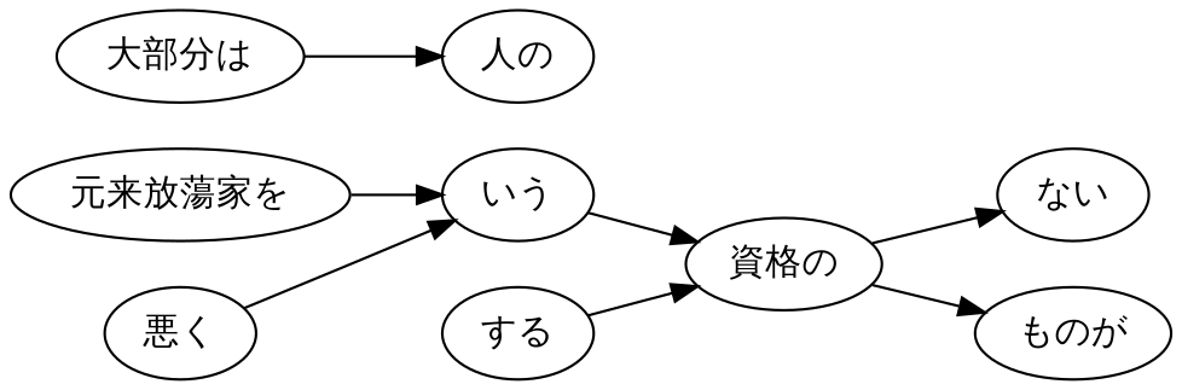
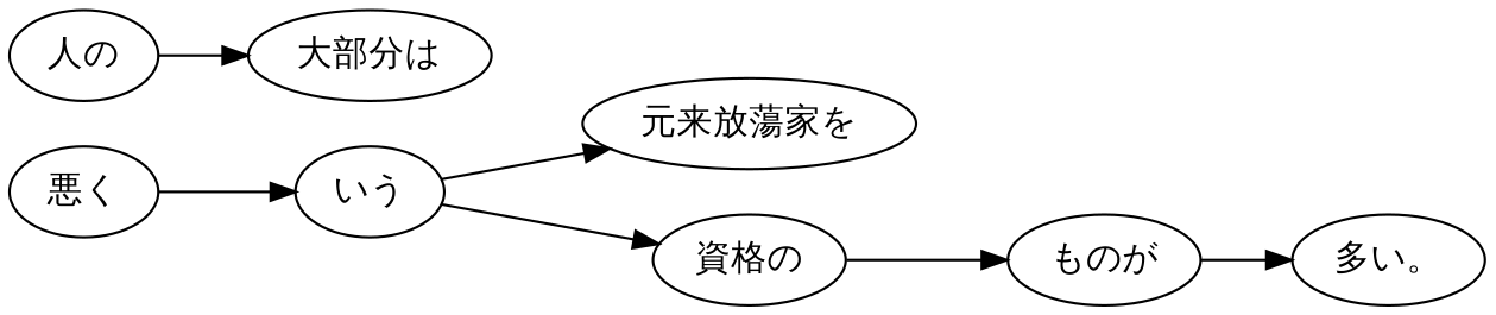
  digraph {
    fontname="Source Code Pro"
    rankdir=LR
    node [fontname="Source Code Pro"]
    edge [fontname="Source Code Pro"]
    n1 [label="元来放蕩家を"]
    n2 [label="いう"]
    n3 [label="資格の"]
    n4 [label="悪く"]
    n5 [label="人の"]
    n6 [label="大部分は"]
-   n8 [label="する"]
-   n9 [label="ない"]
+   n7 [label="多い。"]
    n10 [label="ものが"]
-   n1 -> n2
+   n2 -> n1
    n2 -> n3
-   n3 -> n9
    n3 -> n10
    n4 -> n2
-   n6 -> n5
-   n8 -> n3
+   n5 -> n6
+   n10 -> n7
  }
